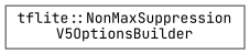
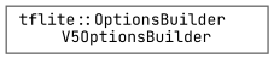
  digraph {
    rankdir=LR
    fontname="JetBrains Mono"
-   n1 [color=gray40 fillcolor=white fontname="JetBrains Mono" fontsize=10 height=0.2 label="tflite::NonMaxSuppression\lV5OptionsBuilder" shape=box style=filled width=0.4]
+   n1 [color=gray40 fillcolor=white fontname="JetBrains Mono" fontsize=10 height=0.2 label="tflite::OptionsBuilder\lV5OptionsBuilder" shape=box style=filled width=0.4]
  }
